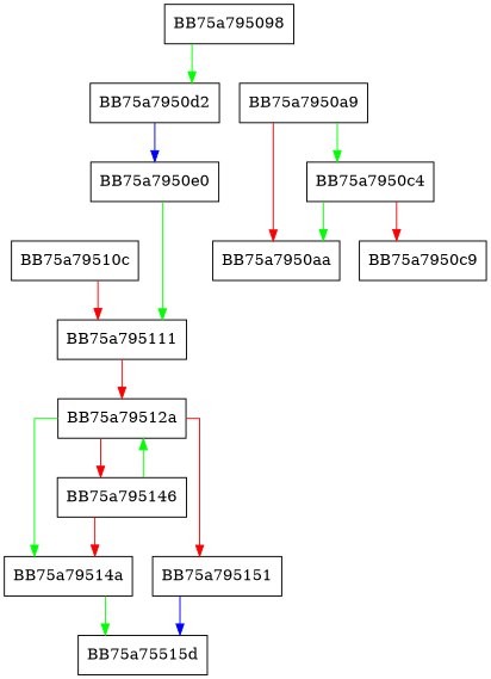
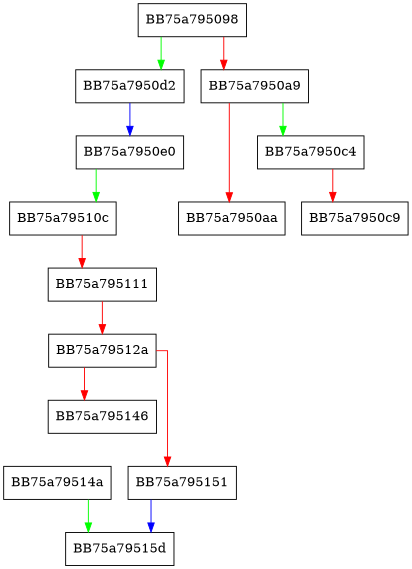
  digraph {
    splines=ortho
    node [shape=box]
    edge [color=red]
    BB75a795098
    BB75a7950d2
    n3 [label=BB75a7950a9]
    BB75a7950e0
    BB75a7950c4
    BB75a7950aa
    BB75a79510c
    BB75a7950c9
    BB75a795111
    BB75a79512a
    BB75a79514a
    BB75a795146
    BB75a795151
-   BB75a79515d [label=BB75a75515d]
+   BB75a79515d
    BB75a795098 -> BB75a7950d2 [color=green]
+   BB75a795098 -> n3
    BB75a7950d2 -> BB75a7950e0 [color=blue]
    n3 -> BB75a7950c4 [color=green]
    n3 -> BB75a7950aa
-   BB75a7950e0 -> BB75a795111 [color=green]
-   BB75a7950c4 -> BB75a7950aa [color=green]
+   BB75a7950e0 -> BB75a79510c [color=green]
    BB75a7950c4 -> BB75a7950c9
    BB75a79510c -> BB75a795111
    BB75a795111 -> BB75a79512a
-   BB75a79512a -> BB75a79514a [color=green]
    BB75a79512a -> BB75a795146
    BB75a79512a -> BB75a795151
    BB75a79514a -> BB75a79515d [color=green]
-   BB75a795146 -> BB75a79512a [color=green]
-   BB75a795146 -> BB75a79514a
    BB75a795151 -> BB75a79515d [color=blue]
  }
